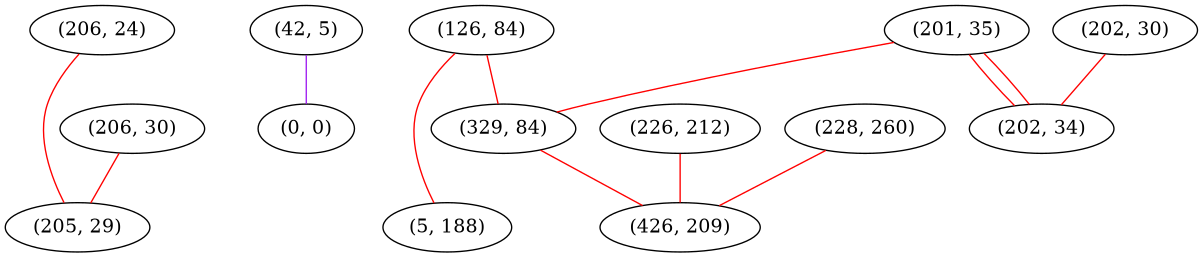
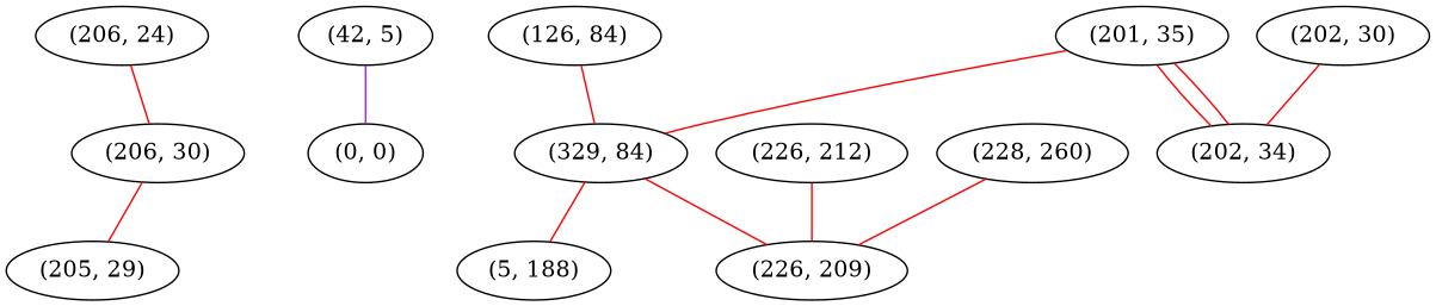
  graph {
    edge [color=red weight=1]
    n1 [label="(206, 24)"]
    "(205, 29)"
    "(42, 5)"
    "(0, 0)"
    n5 [label="(329, 84)"]
    "(126, 84)"
    "(5, 188)"
    "(202, 30)"
    "(202, 34)"
    "(206, 30)"
-   "(226, 209)" [label="(426, 209)"]
+   "(226, 209)"
    "(201, 35)"
    "(226, 212)"
    n14 [label="(228, 260)"]
-   n1 -- "(205, 29)"
+   n1 -- "(206, 30)"
    "(42, 5)" -- "(0, 0)" [color=purple weight=4]
    n5 -- "(226, 209)"
    "(126, 84)" -- n5
-   "(126, 84)" -- "(5, 188)"
+   n5 -- "(5, 188)"
    "(202, 30)" -- "(202, 34)"
    "(206, 30)" -- "(205, 29)"
    "(201, 35)" -- n5
    "(201, 35)" -- "(202, 34)"
    "(201, 35)" -- "(202, 34)"
    "(226, 212)" -- "(226, 209)"
    n14 -- "(226, 209)"
  }
